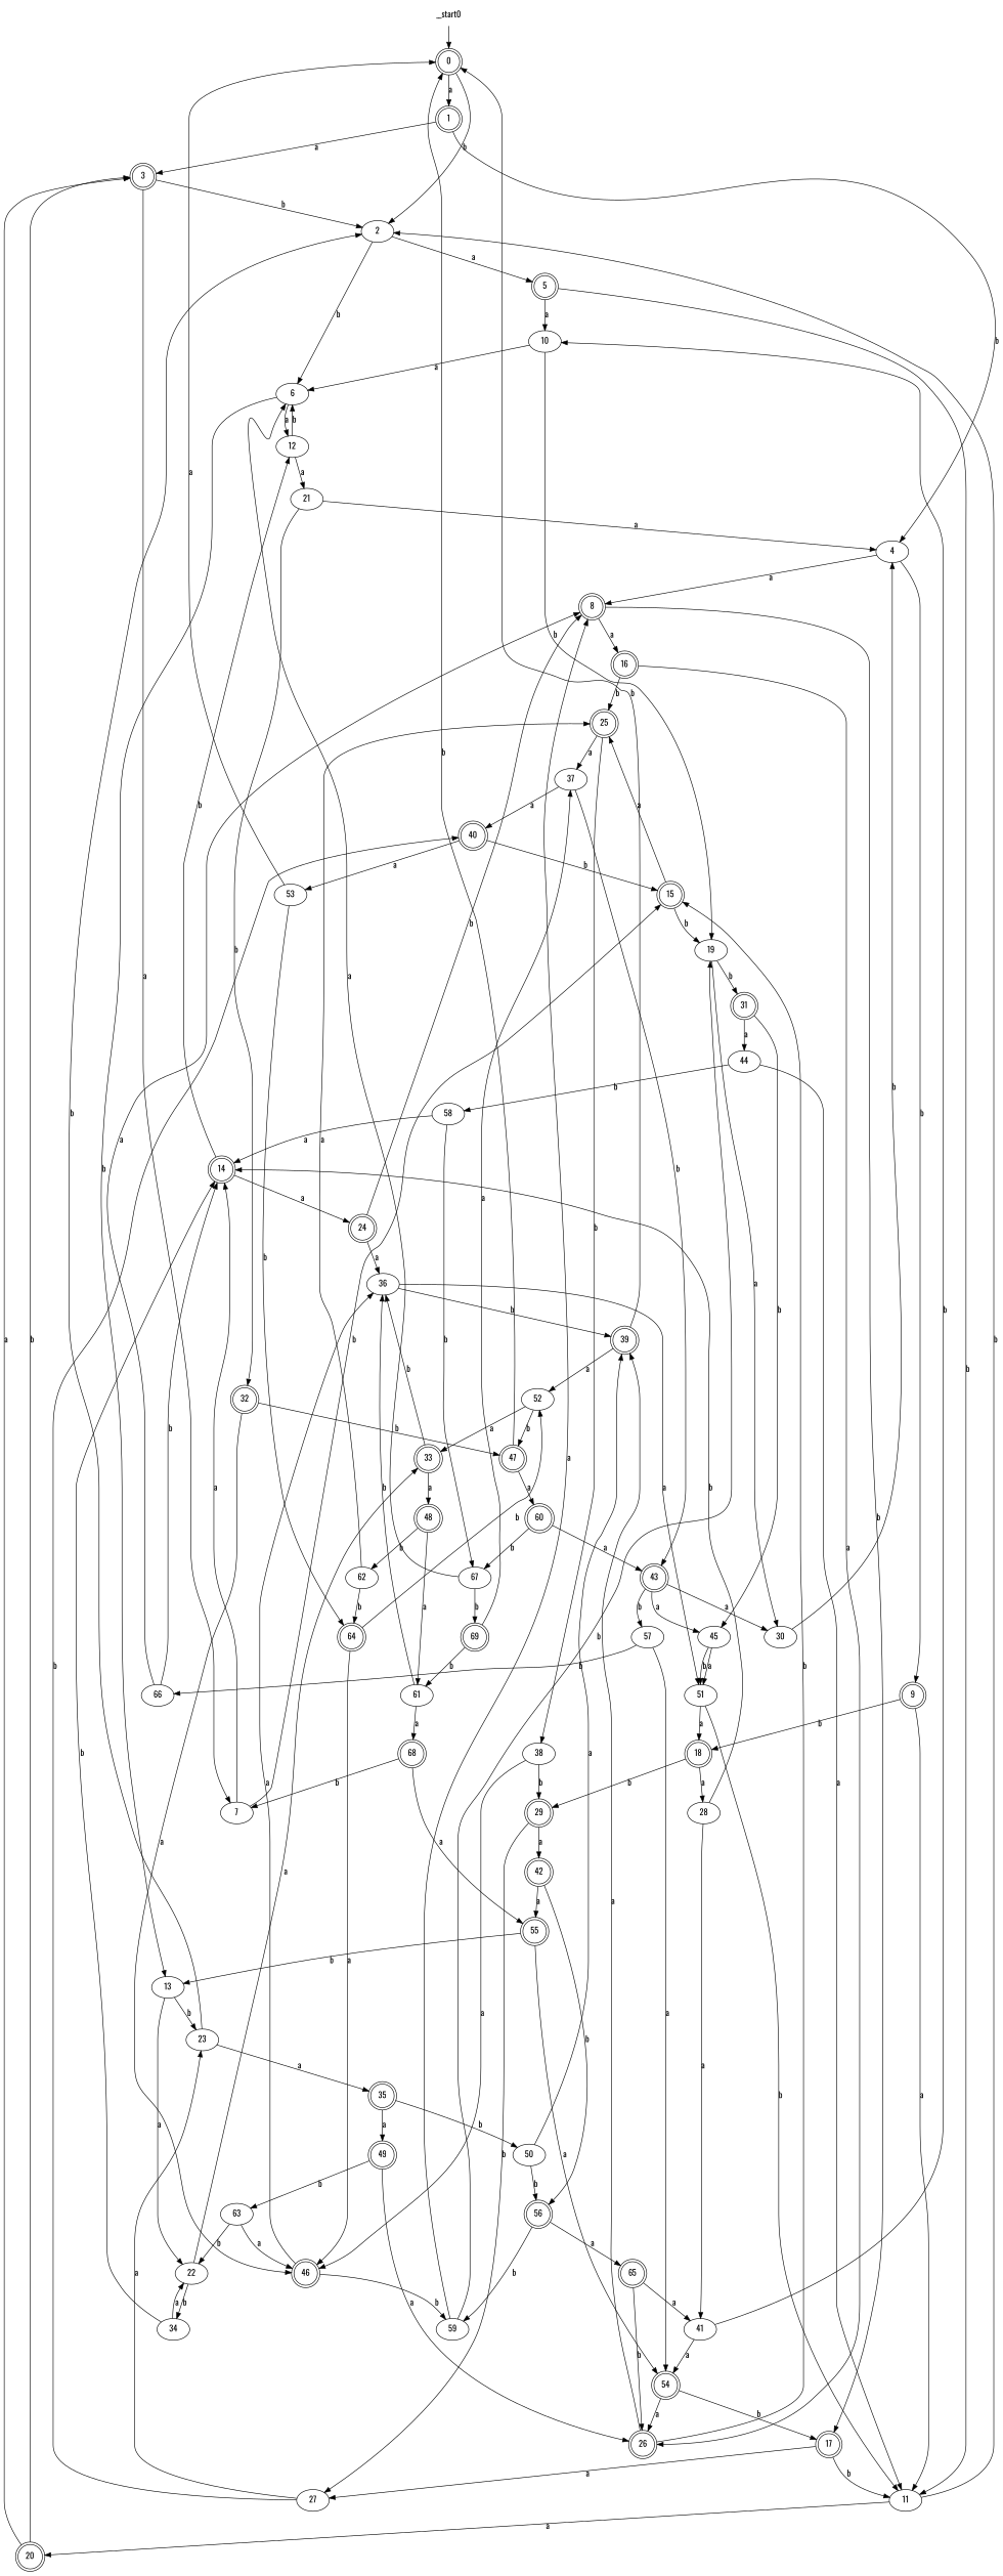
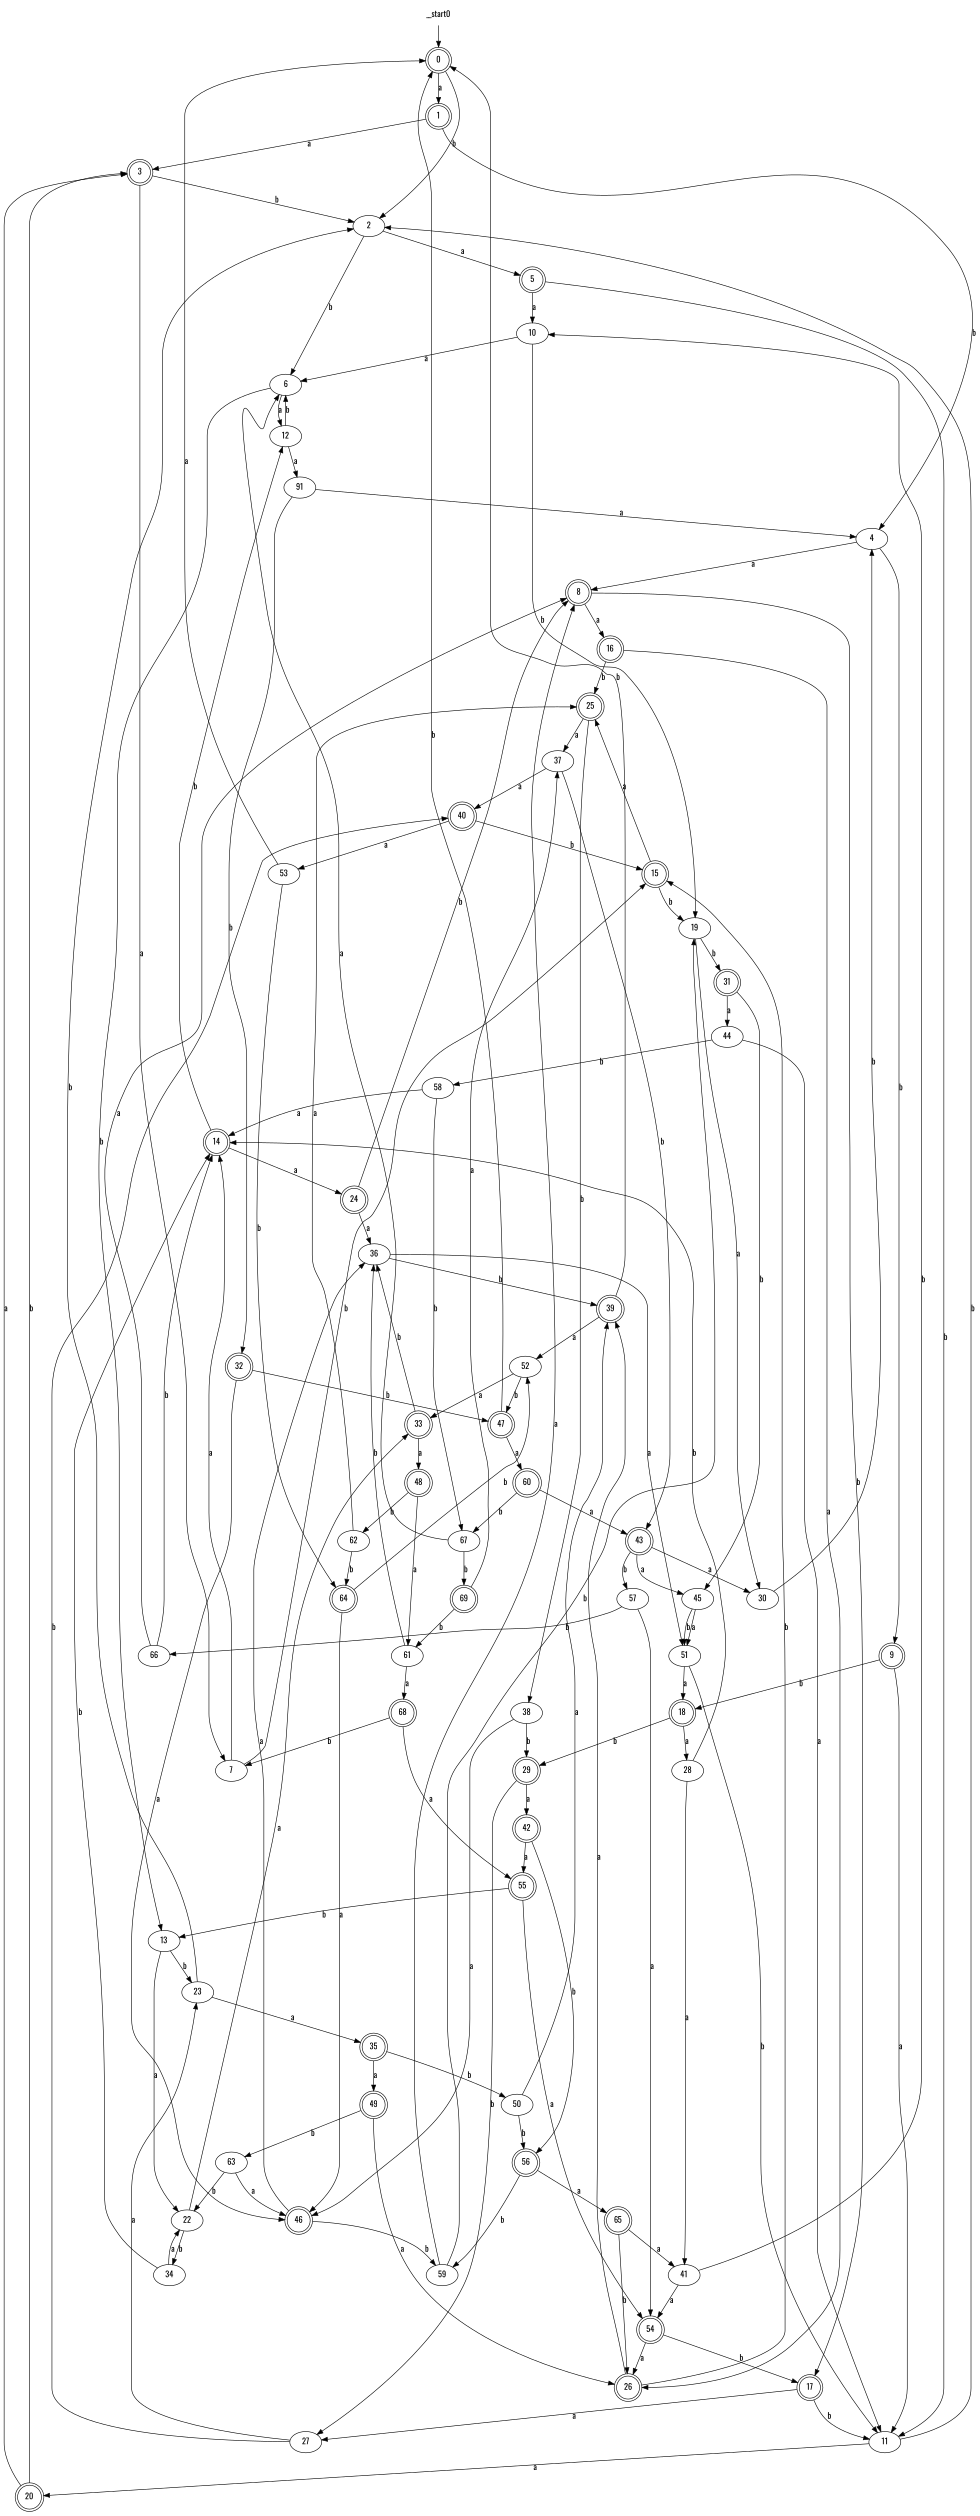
  digraph {
    fontname=Oswald
    node [fontname=Oswald shape=doublecircle]
    edge [fontname=Oswald]
    __start0 [shape=none]
    0
    1
    2 [shape=""]
    3
    4 [shape=""]
    5
    6 [shape=""]
    7 [shape=""]
    8
    9
    10 [shape=""]
    11 [shape=""]
    12 [shape=ellipse]
    13 [shape=""]
    14
    15
    16
    17
    18
    19 [shape=""]
    20
-   21 [shape=""]
+   21 [label=91 shape=""]
    22 [shape=""]
    23 [shape=""]
    24
    25
    26
    27 [shape=""]
    28 [shape=""]
    29
    30 [shape=""]
    31
    32
    33
    34 [shape=""]
    35
    36 [shape=""]
    37 [shape=""]
    38 [shape=""]
    39
    40
    41 [shape=""]
    42
    44 [shape=""]
    45 [shape=""]
    46
    47
    48
    49
    50 [shape=""]
    51 [shape=""]
    43
    52 [shape=""]
    53 [shape=""]
    54
    55
    56
    57 [shape=""]
    58 [shape=""]
    59 [shape=""]
    60
    61 [shape=""]
    62 [shape=""]
    63 [shape=""]
    64
    65
    66 [shape=""]
    67 [shape=""]
    68
    69
    __start0 -> 0
    0 -> 1 [label=a]
    0 -> 2 [label=b]
    1 -> 3 [label=a]
    1 -> 4 [label=b]
    2 -> 5 [label=a]
    2 -> 6 [label=b]
    3 -> 2 [label=b]
    3 -> 7 [label=a]
    4 -> 8 [label=a]
    4 -> 9 [label=b]
    5 -> 10 [label=a]
    5 -> 11 [label=b]
    6 -> 12 [label=a]
    6 -> 13 [label=b]
    7 -> 14 [label=a]
    7 -> 15 [label=b]
    8 -> 16 [label=a]
    8 -> 17 [label=b]
    9 -> 11 [label=a]
    9 -> 18 [label=b]
    10 -> 6 [label=a]
    10 -> 19 [label=b]
    11 -> 2 [label=b]
    11 -> 20 [label=a]
    12 -> 6 [label=b]
    12 -> 21 [label=a]
    13 -> 22 [label=a]
    13 -> 23 [label=b]
    14 -> 12 [label=b]
    14 -> 24 [label=a]
    15 -> 19 [label=b]
    15 -> 25 [label=a]
    16 -> 25 [label=b]
    16 -> 26 [label=a]
    17 -> 11 [label=b]
    17 -> 27 [label=a]
    18 -> 28 [label=a]
    18 -> 29 [label=b]
    19 -> 30 [label=a]
    19 -> 31 [label=b]
    20 -> 3 [label=a]
    20 -> 3 [label=b]
    21 -> 4 [label=a]
    21 -> 32 [label=b]
    22 -> 33 [label=a]
    22 -> 34 [label=b]
    23 -> 2 [label=b]
    23 -> 35 [label=a]
    24 -> 8 [label=b]
    24 -> 36 [label=a]
    25 -> 37 [label=a]
    25 -> 38 [label=b]
    26 -> 15 [label=b]
    26 -> 39 [label=a]
    27 -> 23 [label=a]
    27 -> 40 [label=b]
    28 -> 14 [label=b]
    28 -> 41 [label=a]
    29 -> 27 [label=b]
    29 -> 42 [label=a]
    30 -> 4 [label=b]
    31 -> 44 [label=a]
    31 -> 45 [label=b]
    32 -> 46 [label=a]
    32 -> 47 [label=b]
    33 -> 36 [label=b]
    33 -> 48 [label=a]
    34 -> 14 [label=b]
    34 -> 22 [label=a]
    35 -> 49 [label=a]
    35 -> 50 [label=b]
    36 -> 39 [label=b]
    36 -> 51 [label=a]
    37 -> 40 [label=a]
    37 -> 43 [label=b]
    38 -> 29 [label=b]
    38 -> 46 [label=a]
    39 -> 0 [label=b]
    39 -> 52 [label=a]
    40 -> 15 [label=b]
    40 -> 53 [label=a]
    41 -> 10 [label=b]
    41 -> 54 [label=a]
    42 -> 55 [label=a]
    42 -> 56 [label=b]
    44 -> 11 [label=a]
    44 -> 58 [label=b]
    45 -> 51 [label=a]
    45 -> 51 [label=b]
    46 -> 36 [label=a]
    46 -> 59 [label=b]
    47 -> 0 [label=b]
    47 -> 60 [label=a]
    48 -> 61 [label=a]
    48 -> 62 [label=b]
    49 -> 26 [label=a]
    49 -> 63 [label=b]
    50 -> 39 [label=a]
    50 -> 56 [label=b]
    51 -> 11 [label=b]
    51 -> 18 [label=a]
    43 -> 30 [label=a]
    43 -> 45 [label=a]
    43 -> 57 [label=b]
    52 -> 33 [label=a]
    52 -> 47 [label=b]
    53 -> 0 [label=a]
    53 -> 64 [label=b]
    54 -> 17 [label=b]
    54 -> 26 [label=a]
    55 -> 13 [label=b]
    55 -> 54 [label=a]
    56 -> 59 [label=b]
    56 -> 65 [label=a]
    57 -> 54 [label=a]
    57 -> 66 [label=b]
    58 -> 14 [label=a]
    58 -> 67 [label=b]
    59 -> 8 [label=a]
    59 -> 19 [label=b]
    60 -> 43 [label=a]
    60 -> 67 [label=b]
    61 -> 36 [label=b]
    61 -> 68 [label=a]
    62 -> 25 [label=a]
    62 -> 64 [label=b]
    63 -> 22 [label=b]
    63 -> 46 [label=a]
    64 -> 46 [label=a]
    64 -> 52 [label=b]
    65 -> 26 [label=b]
    65 -> 41 [label=a]
    66 -> 8 [label=a]
    66 -> 14 [label=b]
    67 -> 6 [label=a]
    67 -> 69 [label=b]
    68 -> 7 [label=b]
    68 -> 55 [label=a]
    69 -> 37 [label=a]
    69 -> 61 [label=b]
  }
